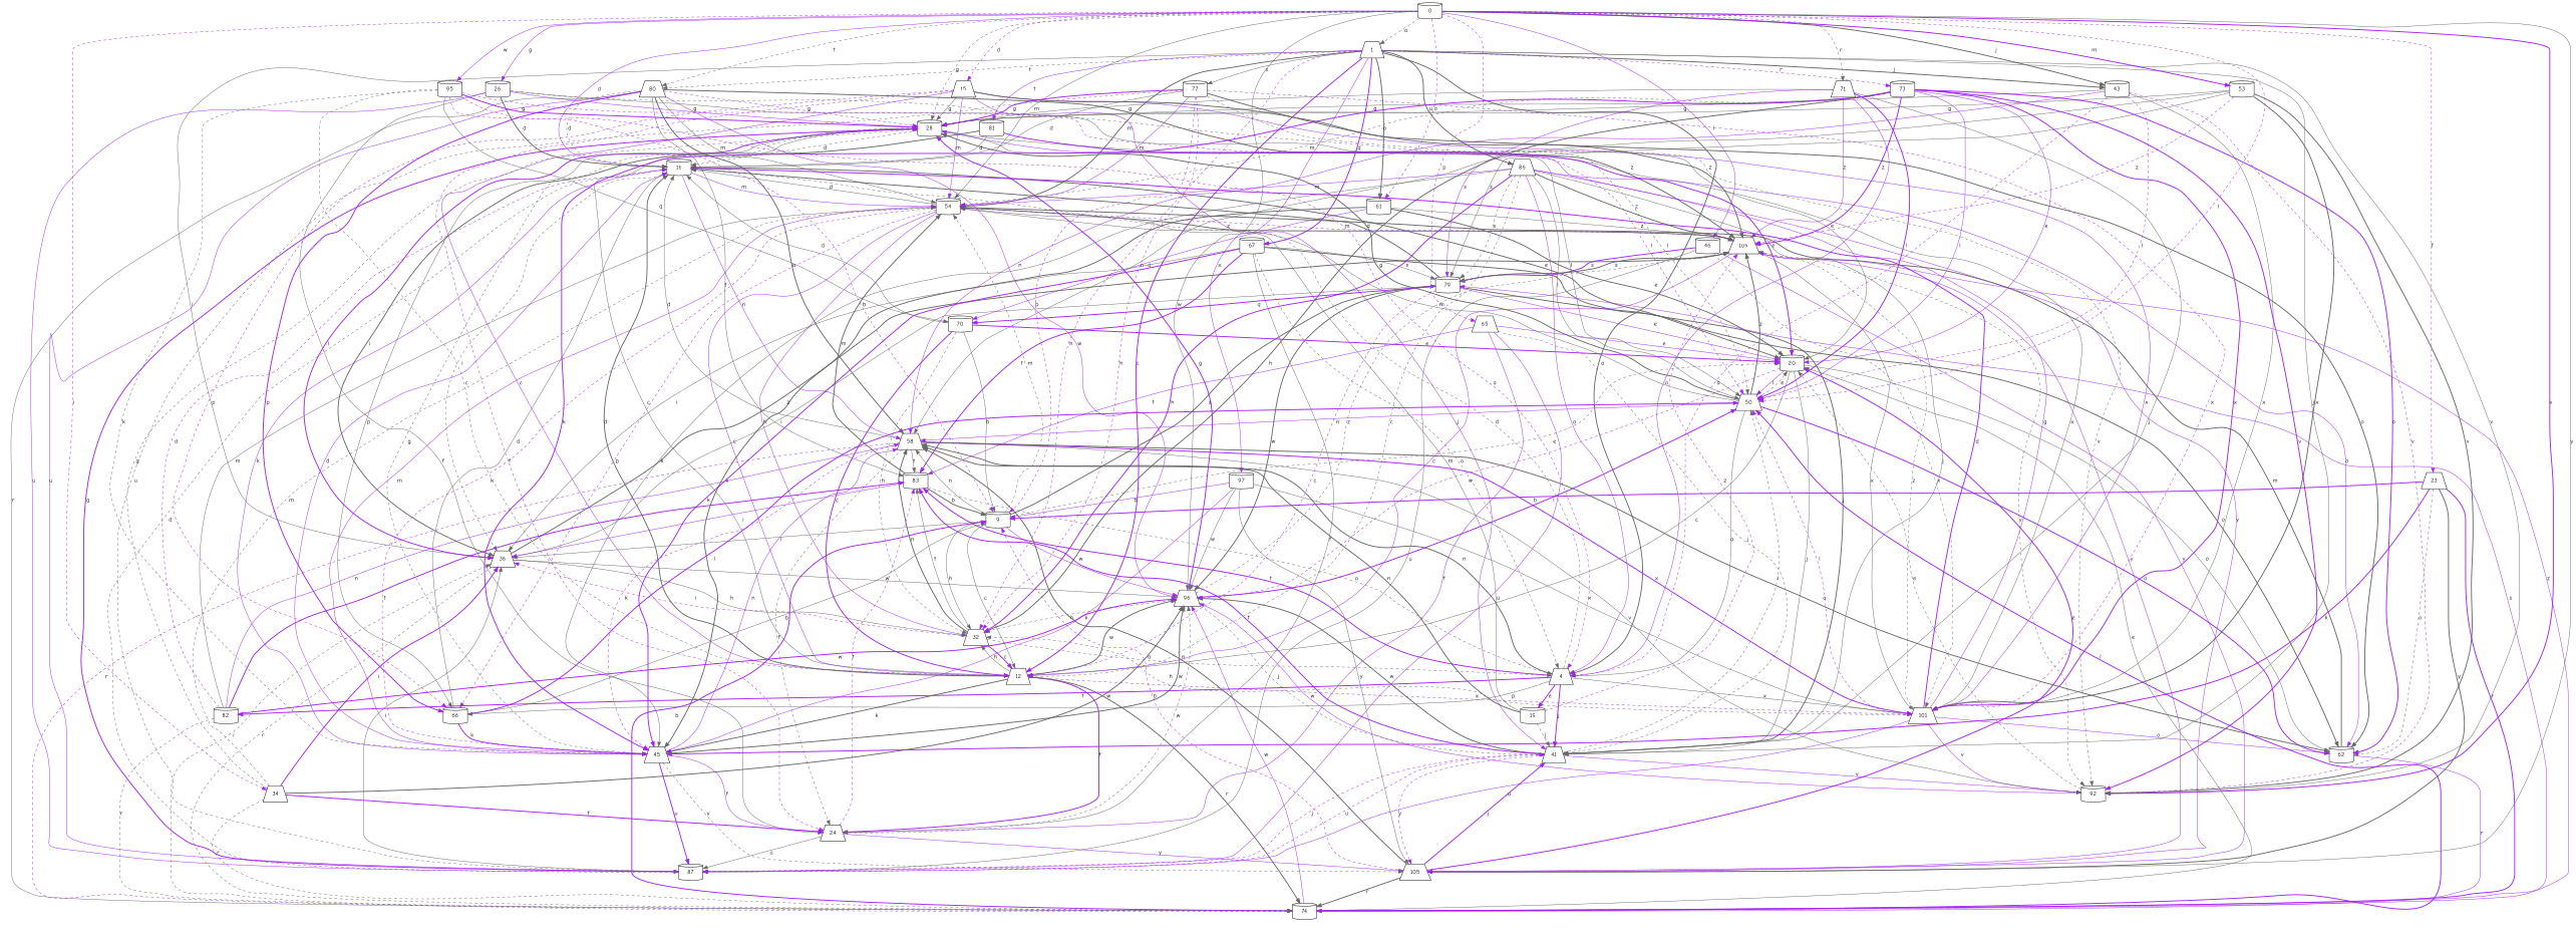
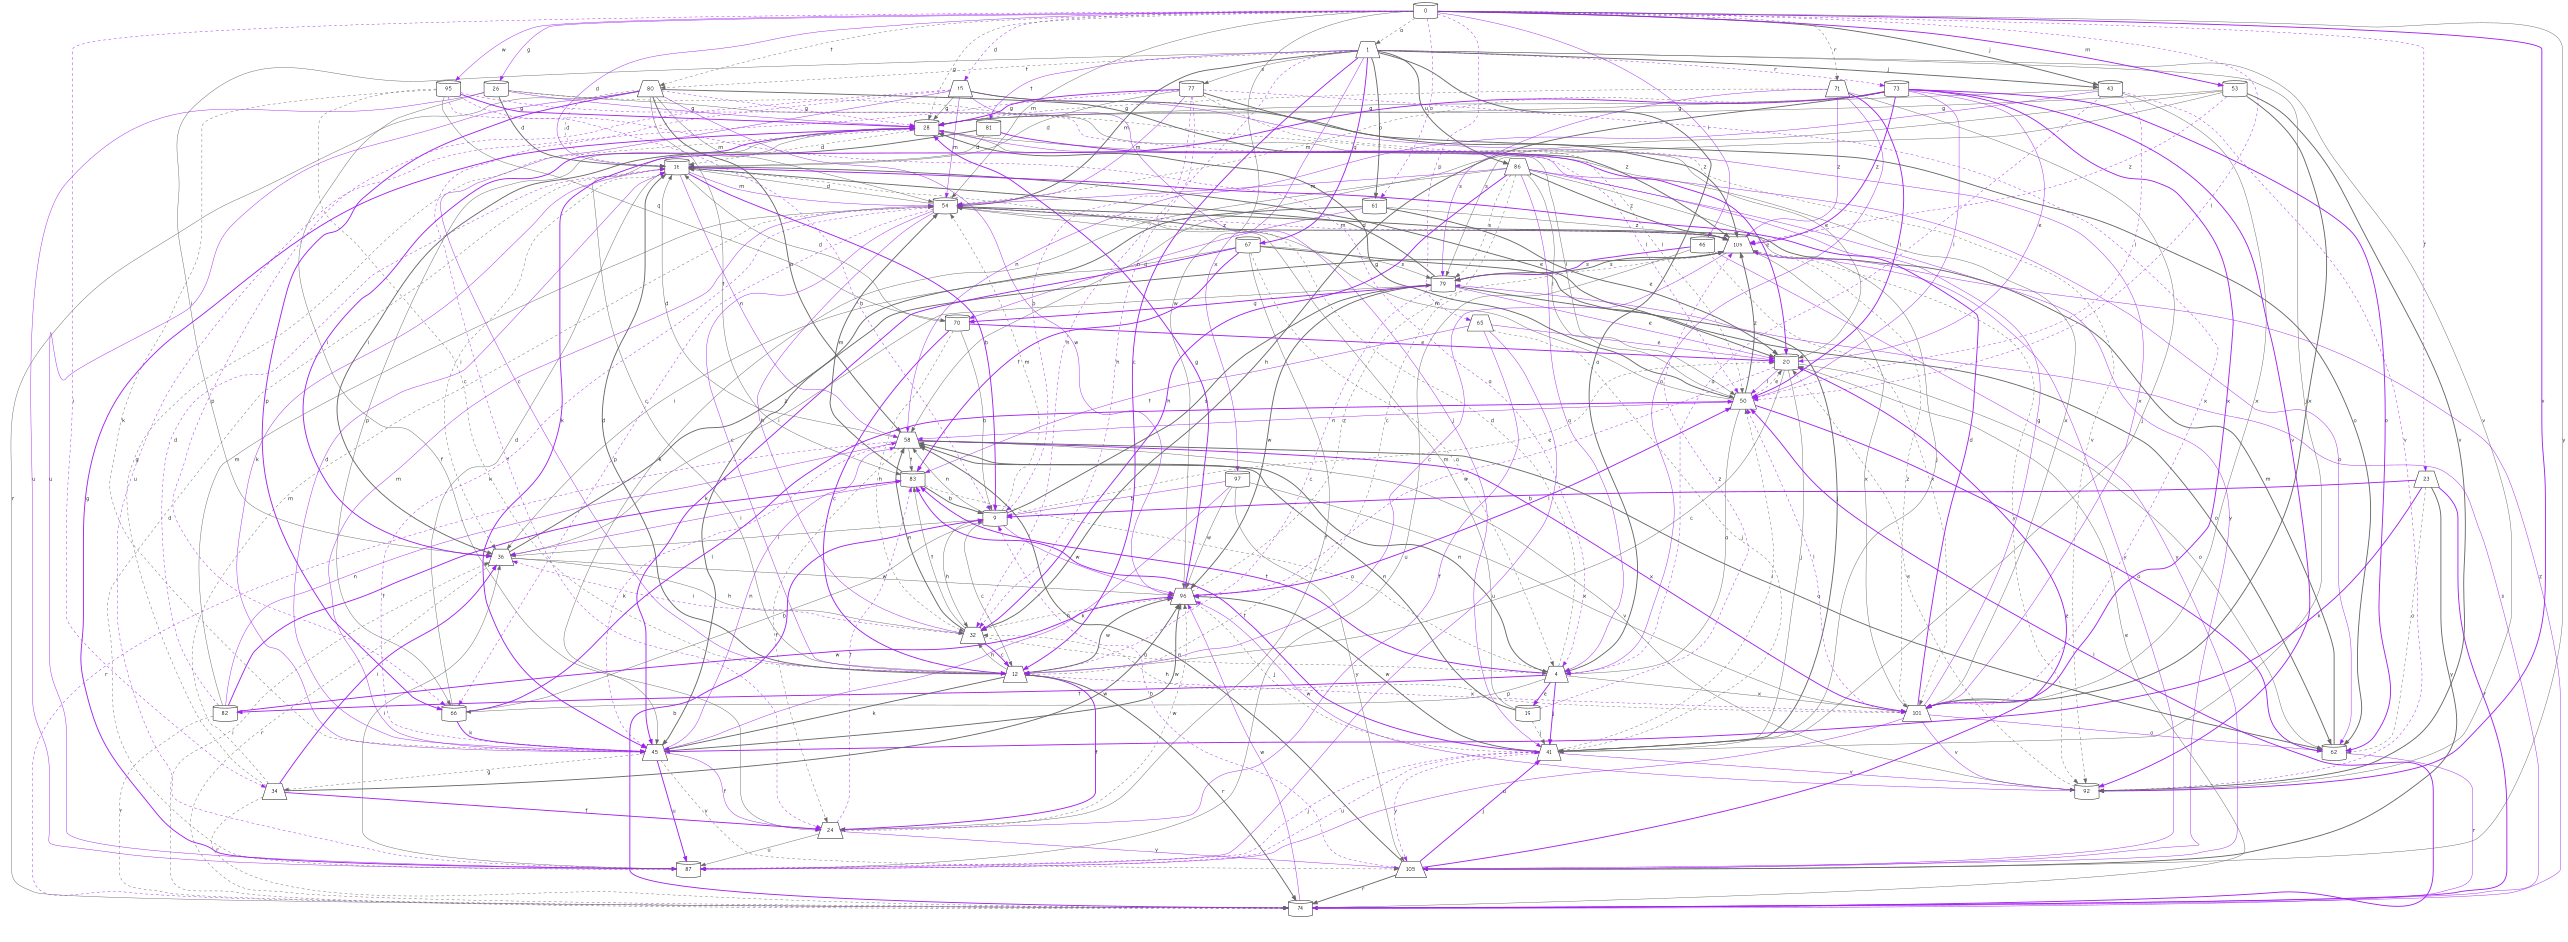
  strict digraph {
    fontname="Comic Neue"
    node [fontname="Comic Neue" shape=cylinder]
    edge [color=gray40 fontname="Comic Neue" style=solid]
    1 [shape=trapezium]
    0
    15 [shape=trapezium]
    16
    23 [shape=trapezium]
    26
    28
    34 [shape=trapezium]
    n9 [label=43]
    46
    50 [shape=trapezium]
    53
    54
    61
    65 [shape=trapezium]
    71 [shape=trapezium]
    80 [shape=trapezium]
    92
    95
    96 [shape=trapezium]
    105 [shape=trapezium]
    4 [shape=trapezium]
    12 [shape=trapezium]
    32 [shape=trapezium]
    36 [shape=trapezium]
    41 [shape=trapezium]
    67
    73
    77
    81
    86 [shape=trapezium]
    97
    66
    101 [shape=trapezium]
    24 [shape=trapezium]
    62
    58 [shape=trapezium]
    9
    20
    45 [shape=trapezium]
    74
    87
    79
    109 [shape=trapezium]
    70
    83
    19
    82
    1 -> n9 [label=j style=bold]
    1 -> 54 [label=m style=bold]
    1 -> 61 [label=o style=bold]
    1 -> 80 [label=t style=dashed]
    1 -> 92 [label=v]
    1 -> 4 [label=a style=bold]
    1 -> 12 [color=purple label=c style=bold]
    1 -> 32 [color=purple label=h style=dashed]
    1 -> 36 [label=i]
    1 -> 41 [label=j]
    1 -> 67 [color=purple label=q style=bold]
    1 -> 73 [color=purple label=r style=dashed]
    1 -> 77 [label=s]
    1 -> 81 [color=purple label=t]
    1 -> 86 [label=u style=bold]
    1 -> 97 [color=purple label=x]
    0 -> 1 [label=a style=dashed]
    0 -> 15 [color=purple label=d style=dashed]
    0 -> 16 [color=purple label=d]
    0 -> 23 [color=purple label=f style=dashed]
    0 -> 26 [color=purple label=g]
    0 -> 28 [label=g style=dashed]
    0 -> 34 [color=purple label=i style=dashed]
    0 -> n9 [label=j style=bold]
    0 -> 46 [color=purple label=l]
    0 -> 50 [color=purple label=l style=dashed]
    0 -> 53 [color=purple label=m style=bold]
    0 -> 54 [label=m]
    0 -> 61 [color=purple label=o style=dashed]
    0 -> 65 [color=purple label=p style=dashed]
    0 -> 71 [label=r style=dashed]
    0 -> 80 [label=t style=dashed]
    0 -> 92 [color=purple label=v style=bold]
    0 -> 95 [color=purple label=w]
    0 -> 96 [label=w]
    0 -> 105 [label=y]
    15 -> 28 [label=g]
    15 -> 54 [color=purple label=m]
    15 -> 12 [color=purple label=c]
    15 -> 41 [color=purple label=j]
    15 -> 66 [color=purple label=p style=dashed]
    15 -> 101 [color=purple label=x]
    15 -> 24 [color=purple label=f style=dashed]
    15 -> 62 [label=o style=bold]
    16 -> 54 [color=purple label=m]
    16 -> 36 [label=i style=dashed]
    16 -> 58 [color=purple label=n]
+   16 -> 9 [color=purple label=b style=bold]
    16 -> 20 [label=e style=bold]
    16 -> 45 [color=purple label=k]
    23 -> 105 [label=y style=bold]
    23 -> 62 [label=o style=dashed]
    23 -> 9 [color=purple label=b style=bold]
    23 -> 45 [color=purple label=k style=bold]
    23 -> 74 [color=purple label=r style=bold]
    26 -> 16 [label=d style=bold]
    26 -> 28 [color=purple label=g]
    26 -> 92 [label=v style=dashed]
    26 -> 24 [label=f]
    26 -> 20 [label=e]
    26 -> 87 [color=purple label=u]
    28 -> 16 [label=d style=dashed]
    28 -> 50 [label=l]
    28 -> 12 [label=c]
    28 -> 36 [color=purple label=i style=bold]
    28 -> 66 [label=p]
    28 -> 101 [label=x]
    34 -> 28 [label=g style=dashed]
    34 -> 54 [label=m style=dashed]
    34 -> 96 [label=w style=bold]
    34 -> 36 [color=purple label=i style=bold]
    34 -> 24 [color=purple label=f style=bold]
    34 -> 74 [label=r style=dashed]
    n9 -> 28 [label=g]
    n9 -> 50 [color=purple label=l style=dashed]
    n9 -> 92 [color=purple label=v style=dashed]
    n9 -> 4 [color=purple label=a style=dashed]
    n9 -> 101 [label=x]
    n9 -> 58 [color=purple label=n]
    46 -> 105 [color=purple label=y]
    46 -> 101 [label=x style=dashed]
    46 -> 87 [label=u]
    46 -> 79 [color=purple label=s style=bold]
    50 -> 28 [label=g style=bold]
    50 -> 54 [label=m]
    50 -> 4 [label=a]
    50 -> 62 [color=purple label=o style=bold]
    50 -> 58 [color=purple label=n]
    50 -> 20 [label=e style=dashed]
    50 -> 109 [label=z style=bold]
    53 -> 28 [label=g]
    53 -> 92 [label=v style=bold]
    53 -> 101 [label=x style=bold]
    53 -> 58 [label=n]
    53 -> 79 [label=s]
    53 -> 109 [color=purple label=z style=dashed]
    54 -> 16 [label=d]
    54 -> 12 [color=purple label=c]
    54 -> 32 [color=purple label=h]
    54 -> 66 [color=purple label=p style=dashed]
    54 -> 45 [color=purple label=k style=dashed]
    54 -> 109 [label=z style=bold]
    61 -> 20 [label=e style=bold]
    61 -> 45 [label=k style=bold]
    61 -> 109 [label=z]
    61 -> 70 [color=purple label=q]
    65 -> 41 [label=j style=dashed]
    65 -> 24 [color=purple label=f]
    65 -> 20 [color=purple label=e]
    65 -> 87 [color=purple label=u]
    65 -> 83 [color=purple label=t]
-   71 -> 28 [label=g]
+   71 -> 28 [label=g style=dashed]
    71 -> 50 [color=purple label=l style=bold]
    71 -> 4 [color=purple label=a]
    71 -> 41 [label=j]
    71 -> 79 [color=purple label=s]
    71 -> 109 [color=purple label=z]
    80 -> 16 [label=d style=dashed]
    80 -> 28 [color=purple label=g style=dashed]
    80 -> 54 [label=m]
    80 -> 96 [color=purple label=w]
    80 -> 66 [color=purple label=p style=bold]
    80 -> 58 [label=n style=bold]
    80 -> 74 [label=r]
    80 -> 87 [color=purple label=u]
    80 -> 109 [label=z style=bold]
    80 -> 83 [label=t]
    92 -> 96 [color=purple label=w]
    92 -> 20 [label=e style=dashed]
    95 -> 28 [color=purple label=g style=bold]
    95 -> 50 [color=purple label=l style=dashed]
    95 -> 4 [color=purple label=a style=dashed]
    95 -> 12 [label=c style=dashed]
    95 -> 9 [color=purple label=b style=dashed]
    95 -> 45 [label=k style=dashed]
    95 -> 70 [label=q]
    96 -> 28 [color=purple label=g style=bold]
    96 -> 50 [color=purple label=l style=bold]
    96 -> 32 [label=h style=dashed]
    96 -> 41 [label=j style=dashed]
    96 -> 109 [label=z style=dashed]
    105 -> 41 [color=purple label=j style=bold]
    105 -> 58 [label=n style=bold]
    105 -> 9 [color=purple label=b style=dashed]
    105 -> 20 [color=purple label=e style=bold]
    105 -> 74 [label=r style=bold]
    4 -> 16 [label=d style=dashed]
    4 -> 41 [color=purple label=j style=bold]
    4 -> 66 [label=p]
    4 -> 101 [label=x]
    4 -> 58 [label=n style=bold]
    4 -> 83 [color=purple label=t style=bold]
    4 -> 19 [color=purple label=e style=bold]
    4 -> 82 [color=purple label=t style=bold]
    12 -> 16 [label=d style=bold]
    12 -> 96 [label=w style=bold]
    12 -> 32 [label=h]
    12 -> 101 [color=purple label=x style=dashed]
    12 -> 24 [color=purple label=f style=bold]
    12 -> 45 [label=k style=bold]
    12 -> 74 [label=r style=bold]
    32 -> 4 [label=a style=dashed]
    32 -> 12 [color=purple label=c style=bold]
    32 -> 36 [color=purple label=i style=dashed]
    32 -> 58 [label=n style=bold]
    32 -> 83 [label=t]
    36 -> 96 [label=w]
    36 -> 32 [label=h]
    36 -> 74 [label=r style=dashed]
    36 -> 109 [label=z style=bold]
    41 -> 50 [label=l style=dashed]
    41 -> 92 [color=purple label=v]
    41 -> 96 [label=w style=bold]
    41 -> 105 [color=purple label=y style=dashed]
    41 -> 87 [color=purple label=u style=dashed]
    41 -> 83 [color=purple label=t style=bold]
    67 -> 4 [label=a style=dashed]
    67 -> 36 [label=i]
    67 -> 41 [label=j style=bold]
    67 -> 24 [label=f]
    67 -> 45 [color=purple label=k style=bold]
    67 -> 79 [label=s]
    67 -> 83 [color=purple label=t style=bold]
    73 -> 28 [label=g]
    73 -> 50 [color=purple label=l]
    73 -> 54 [label=m style=dashed]
    73 -> 92 [color=purple label=v style=bold]
    73 -> 32 [label=h style=bold]
    73 -> 101 [color=purple label=x style=bold]
    73 -> 62 [color=purple label=o style=bold]
    73 -> 20 [color=purple label=e]
    73 -> 45 [color=purple label=k style=bold]
    73 -> 109 [color=purple label=z style=bold]
    77 -> 16 [label=d]
    77 -> 28 [color=purple label=g style=bold]
    77 -> 50 [label=l style=dashed]
    77 -> 54 [color=purple label=m]
    77 -> 32 [color=purple label=h style=dashed]
    77 -> 101 [color=purple label=x style=dashed]
    77 -> 9 [color=purple label=b style=dashed]
-   77 -> 87 [label=u style=dashed]
+   77 -> 87 [color=purple label=u style=dashed]
    77 -> 109 [label=z style=bold]
    81 -> 16 [label=d]
    81 -> 36 [label=i style=bold]
    81 -> 20 [color=purple label=e style=bold]
    86 -> 50 [label=l]
    86 -> 54 [color=purple label=m]
    86 -> 105 [color=purple label=y]
    86 -> 4 [color=purple label=a]
    86 -> 12 [label=c style=dashed]
    86 -> 32 [color=purple label=h style=bold]
    86 -> 41 [label=j]
    86 -> 62 [color=purple label=o]
    86 -> 45 [label=k]
    86 -> 79 [label=s style=dashed]
    86 -> 109 [label=z style=bold]
    97 -> 96 [label=w]
    97 -> 105 [label=y]
    97 -> 101 [label=x]
    97 -> 9 [color=purple label=b]
    97 -> 45 [color=purple label=k]
    66 -> 16 [label=d]
    66 -> 50 [color=purple label=l style=bold]
    66 -> 9 [label=b]
    66 -> 45 [color=purple label=k style=bold]
    101 -> 16 [color=purple label=d style=bold]
    101 -> 28 [color=purple label=g]
    101 -> 50 [color=purple label=l style=dashed]
    101 -> 92 [color=purple label=v]
    101 -> 32 [label=h style=dashed]
    101 -> 62 [color=purple label=o]
    101 -> 87 [color=purple label=u]
    101 -> 109 [label=z style=dashed]
    24 -> 96 [label=w style=dashed]
    24 -> 105 [color=purple label=y]
    24 -> 87 [label=u]
    24 -> 83 [color=purple label=t style=dashed]
    62 -> 54 [label=m style=bold]
    62 -> 74 [color=purple label=r]
    58 -> 16 [label=d]
    58 -> 92 [label=v]
    58 -> 101 [color=purple label=x style=bold]
    58 -> 24 [label=f style=dashed]
    58 -> 62 [label=o style=bold]
    58 -> 45 [color=purple label=k style=dashed]
    58 -> 74 [color=purple label=r style=dashed]
    58 -> 83 [label=t]
    9 -> 54 [label=m style=dashed]
    9 -> 96 [color=purple label=w]
    9 -> 12 [label=c]
    9 -> 32 [label=h]
    9 -> 36 [label=i]
    9 -> 58 [label=n]
    9 -> 20 [label=e style=dashed]
    9 -> 79 [label=s style=bold]
    20 -> 50 [color=purple label=l]
    20 -> 96 [color=purple label=w style=dashed]
    20 -> 12 [label=c]
    20 -> 41 [label=j]
    20 -> 62 [label=o]
    45 -> 16 [color=purple label=d]
-   45 -> 28 [label=g style=dashed]
+   45 -> 34 [label=g style=dashed]
    45 -> 54 [color=purple label=m]
    45 -> 96 [label=w style=bold]
    45 -> 105 [label=y style=dashed]
    45 -> 24 [color=purple label=f]
    45 -> 58 [color=purple label=n]
    45 -> 87 [color=purple label=u style=bold]
    74 -> 50 [color=purple label=l style=bold]
    74 -> 96 [color=purple label=w]
    74 -> 36 [label=i style=dashed]
    74 -> 9 [color=purple label=b style=bold]
    74 -> 20 [label=e]
    74 -> 79 [color=purple label=s]
    74 -> 109 [color=purple label=z]
    87 -> 16 [label=d style=dashed]
    87 -> 28 [color=purple label=g style=bold]
    87 -> 36 [label=i]
    87 -> 41 [color=purple label=j style=dashed]
    79 -> 16 [label=d style=bold]
    79 -> 96 [label=w style=bold]
    79 -> 12 [color=purple label=c style=dashed]
    79 -> 36 [label=i]
    79 -> 62 [label=o style=bold]
    79 -> 20 [color=purple label=e]
    79 -> 70 [color=purple label=q style=bold]
    109 -> 54 [color=purple label=m style=dashed]
    109 -> 92 [label=v style=dashed]
    109 -> 105 [color=purple label=y]
    109 -> 12 [color=purple label=c]
    109 -> 101 [label=x]
    109 -> 79 [label=s style=bold]
    70 -> 16 [label=d]
    70 -> 12 [color=purple label=c style=bold]
    70 -> 32 [label=h style=dashed]
    70 -> 9 [label=b]
    70 -> 20 [color=purple label=e style=bold]
    83 -> 54 [label=m style=bold]
    83 -> 4 [label=a style=dashed]
    83 -> 36 [color=purple label=i]
    83 -> 9 [label=b style=bold]
    19 -> 54 [label=m]
    19 -> 41 [label=j style=dashed]
    19 -> 58 [label=n style=bold]
    19 -> 109 [color=purple label=z style=dashed]
    82 -> 16 [color=purple label=d style=dashed]
    82 -> 54 [label=m]
    82 -> 96 [color=purple label=w style=bold]
    82 -> 58 [color=purple label=n]
    82 -> 74 [label=r style=dashed]
    82 -> 83 [color=purple label=t style=bold]
  }
